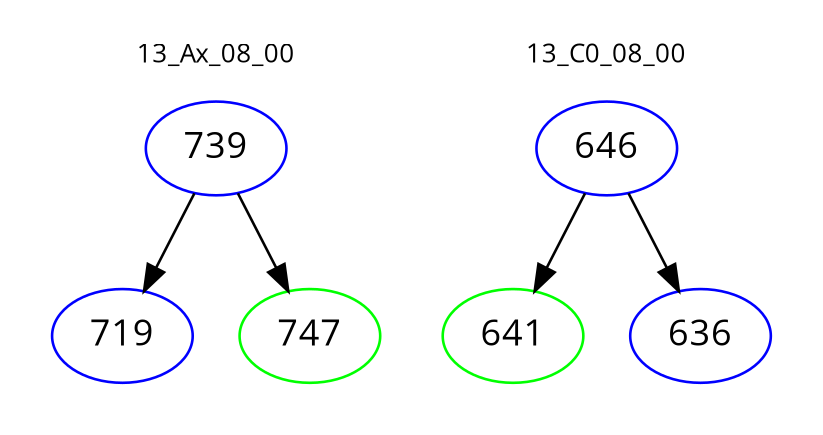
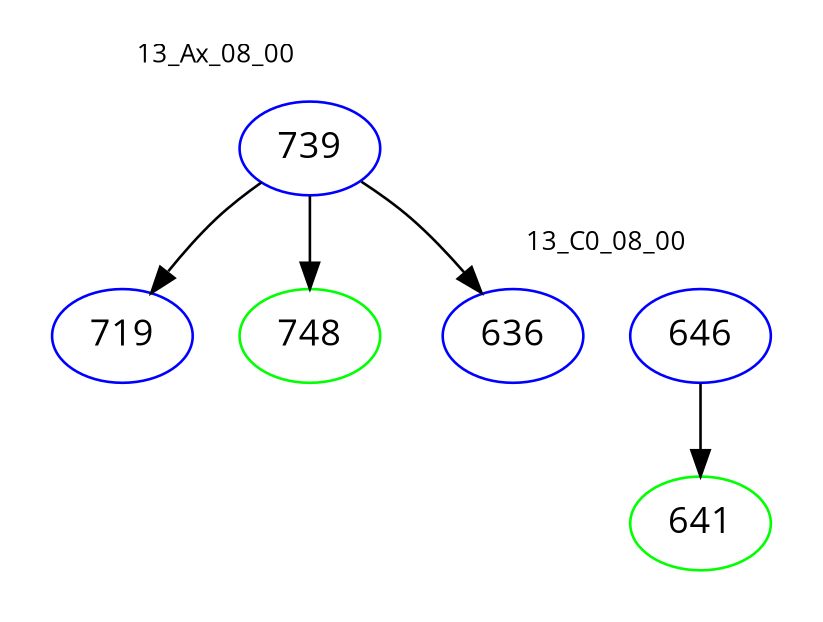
  digraph {
    fontname="Open Sans"
    node [color=blue fontname="Open Sans"]
    edge [color=black fontname="Open Sans"]
    n1 [label=739]
    n2 [label=719]
-   n3 [color=green label=747]
+   n3 [color=green label=748]
    n4 [label=646]
    n5 [color=green label=641]
    n6 [label=636]
    subgraph cluster_1 {
      color=white
      fontsize=10
      label="13_Ax_08_00"
      n1
      n2
      n3
    }
    subgraph cluster_2 {
      color=white
      fontsize=10
      label="13_C0_08_00"
      n4
      n5
      n6
    }
    n1 -> n2
    n1 -> n3
    n4 -> n5
-   n4 -> n6
+   n1 -> n6
  }
